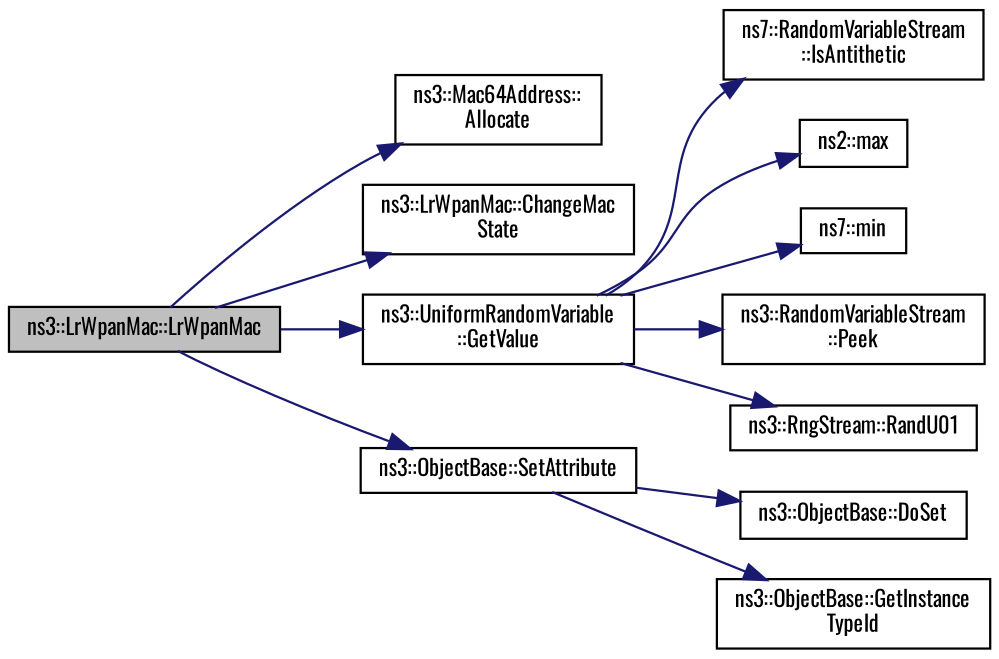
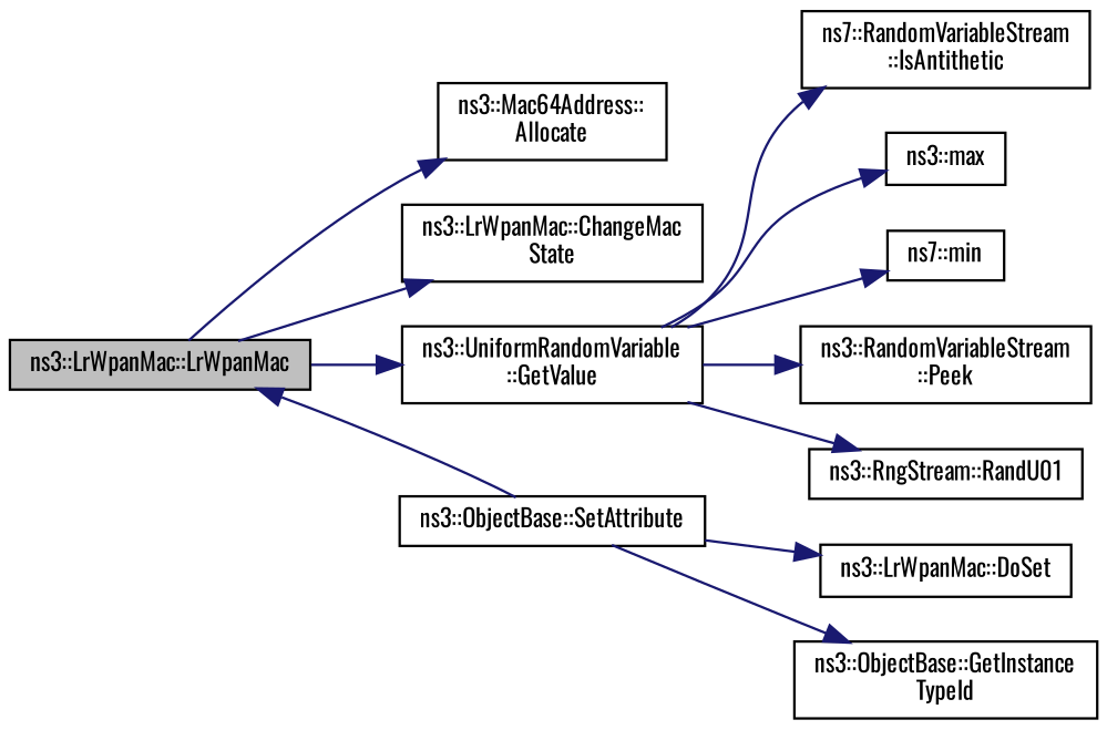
  digraph {
    fontname=Oswald
    rankdir=LR
    node [color=black fillcolor=white fontname=Oswald fontsize=10 shape=record style=filled]
    edge [color=midnightblue fontname=Oswald fontsize=10 labelfontname=Helvetica labelfontsize=10 style=solid]
    n1 [fillcolor=grey75 fontcolor=black height=0.2 label="ns3::LrWpanMac::LrWpanMac" width=0.4]
    n2 [height=0.2 label="ns3::Mac64Address::\lAllocate" width=0.4]
    n3 [height=0.2 label="ns3::LrWpanMac::ChangeMac\lState" width=0.4]
    n4 [height=0.2 label="ns3::UniformRandomVariable\l::GetValue" width=0.4]
    n5 [height=0.2 label="ns3::ObjectBase::SetAttribute" width=0.4]
    n6 [height=0.2 label="ns7::RandomVariableStream\l::IsAntithetic" width=0.4]
-   n7 [height=0.2 label="ns2::max" width=0.4]
+   n7 [height=0.2 label="ns3::max" width=0.4]
    n8 [height=0.2 label="ns7::min" width=0.4]
    n9 [height=0.2 label="ns3::RandomVariableStream\l::Peek" width=0.4]
    n10 [height=0.2 label="ns3::RngStream::RandU01" width=0.4]
-   n11 [height=0.2 label="ns3::ObjectBase::DoSet" width=0.4]
+   n11 [height=0.2 label="ns3::LrWpanMac::DoSet" width=0.4]
    n12 [height=0.2 label="ns3::ObjectBase::GetInstance\lTypeId" width=0.4]
    n1 -> n2
    n1 -> n3
    n1 -> n4
-   n1 -> n5
+   n5 -> n1
    n4 -> n6
    n4 -> n7
    n4 -> n8
    n4 -> n9
    n4 -> n10
    n5 -> n11
    n5 -> n12
  }
